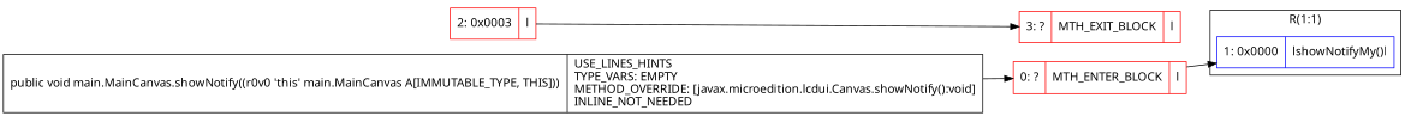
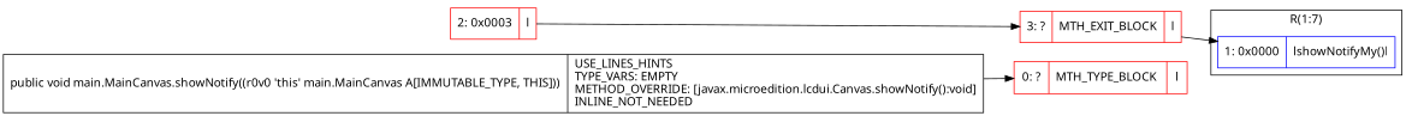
  digraph {
    fontname="Noto Sans"
    rankdir=LR
    node [color=red fontname="Noto Sans" shape=record]
    edge [fontname="Noto Sans"]
    n1 [color=blue label="{1\:\ 0x0000|lshowNotifyMy()l}"]
    n2 [label="{2\:\ 0x0003|l}"]
    n3 [label="{3\:\ ?|MTH_EXIT_BLOCK\l|l}"]
-   n4 [label="{0\:\ ?|MTH_ENTER_BLOCK\l|l}"]
+   n4 [label="{0\:\ ?|MTH_TYPE_BLOCK\l|l}"]
    n5 [label="{public void main.MainCanvas.showNotify((r0v0 'this' main.MainCanvas A[IMMUTABLE_TYPE, THIS]))  | USE_LINES_HINTS\lTYPE_VARS: EMPTY\lMETHOD_OVERRIDE: [javax.microedition.lcdui.Canvas.showNotify():void]\lINLINE_NOT_NEEDED\l}" color=""]
    subgraph cluster_1 {
-     label="R(1:1)"
+     label="R(1:7)"
      n1
    }
    n2 -> n3
-   n4 -> n1
+   n3 -> n1
    n5 -> n4
  }
